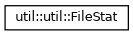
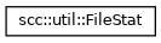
  digraph {
    rankdir=LR
-   n1 [color=black fillcolor=white fontname=Helvetica fontsize=10 height=0.2 label="util::util::FileStat" shape=record style=filled width=0.4]
+   n1 [color=black fillcolor=white fontname=Helvetica fontsize=10 height=0.2 label="scc::util::FileStat" shape=record style=filled width=0.4]
  }
